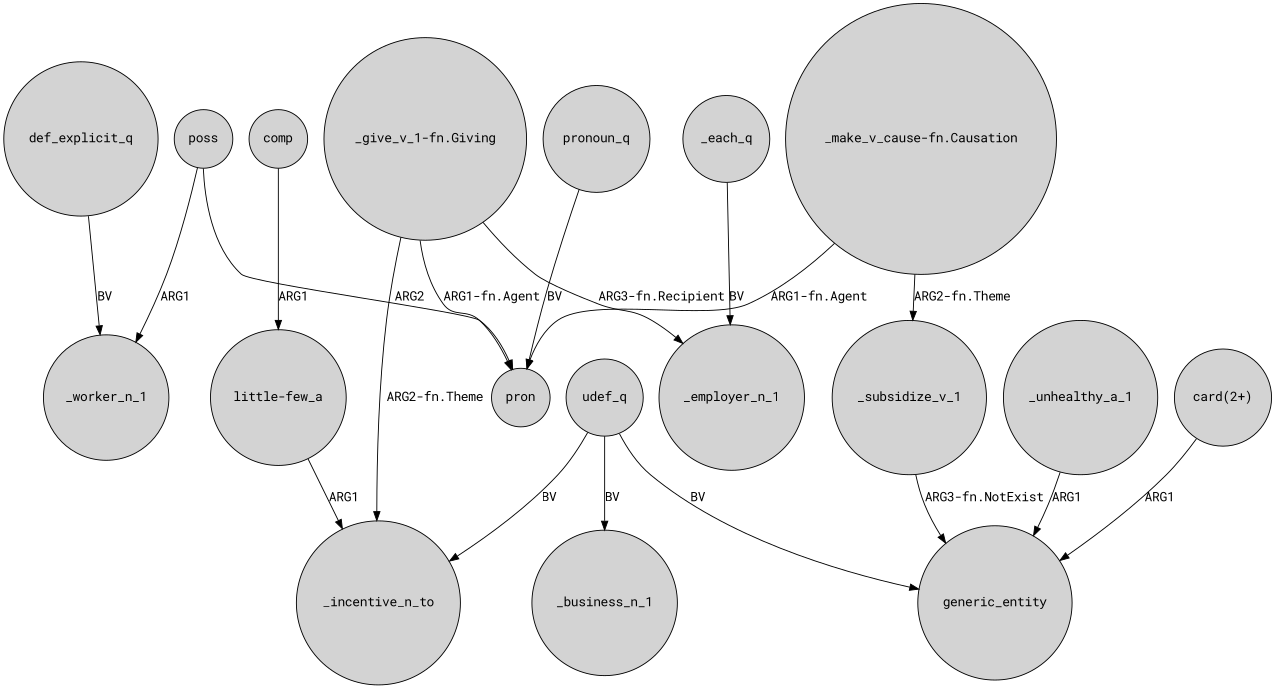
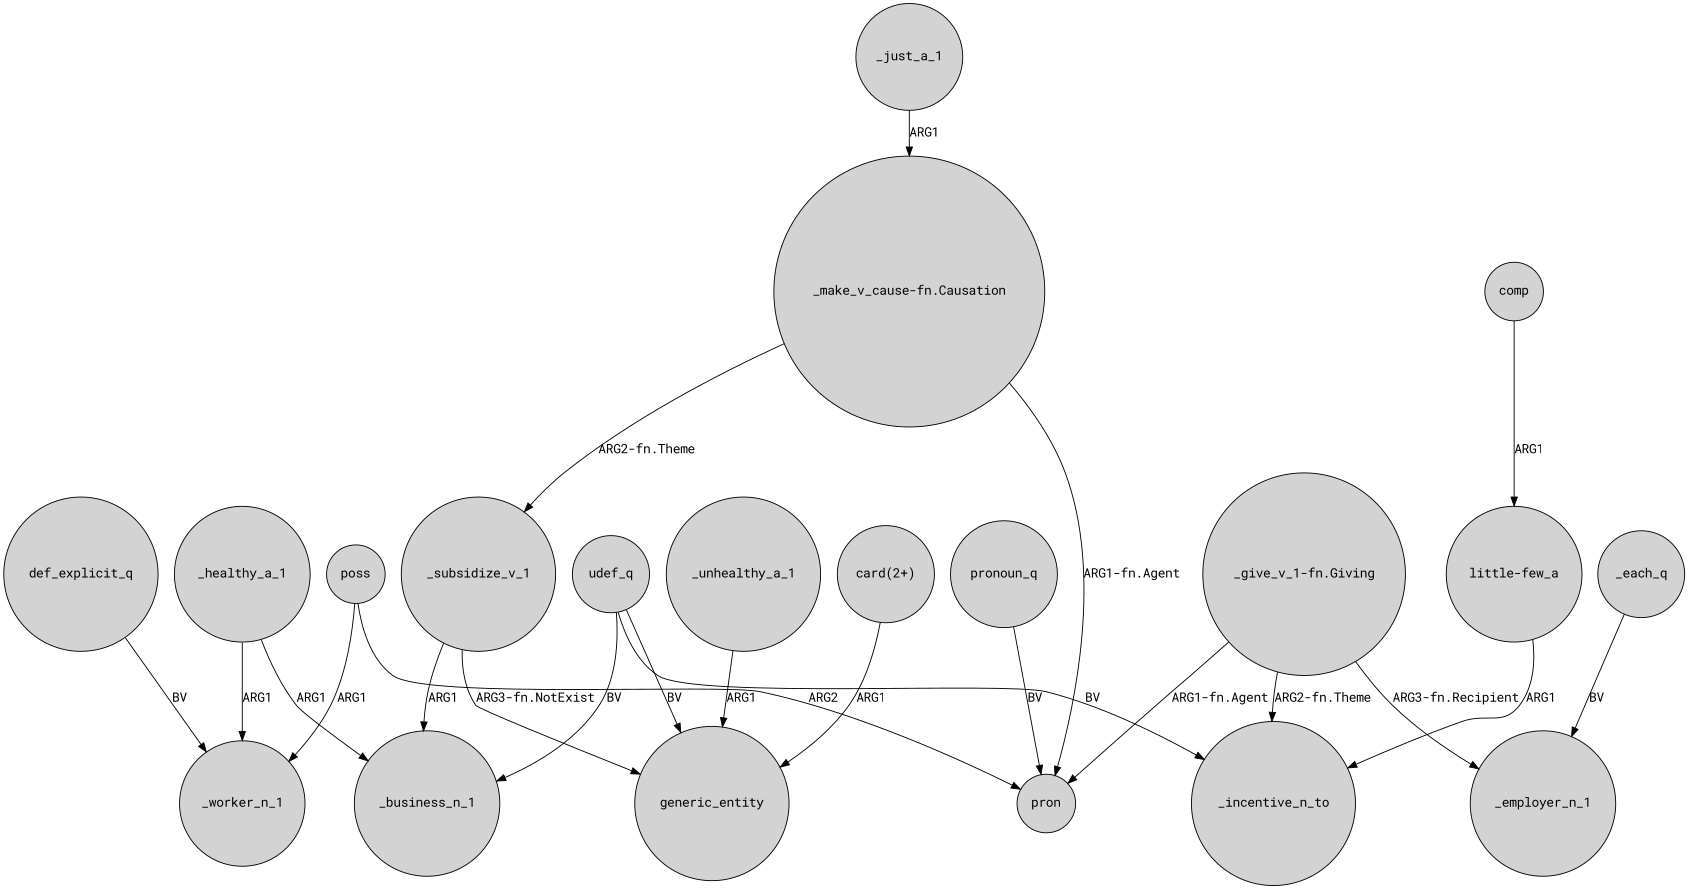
  digraph {
    fontname="Roboto Mono"
    node [fontname="Roboto Mono" shape=circle style=filled]
    edge [fontname="Roboto Mono"]
    poss
    _worker_n_1
    pron
    udef_q
    generic_entity
    _incentive_n_to
    _business_n_1
    _unhealthy_a_1
    "_give_v_1-fn.Giving"
    _employer_n_1
    "_make_v_cause-fn.Causation"
    _subsidize_v_1
    _each_q
+   _healthy_a_1
+   _just_a_1
    pronoun_q
    comp
    "little-few_a"
    "card(2+)"
    def_explicit_q
    poss -> _worker_n_1 [label=ARG1]
    poss -> pron [label=ARG2]
    udef_q -> generic_entity [label=BV]
    udef_q -> _incentive_n_to [label=BV]
    udef_q -> _business_n_1 [label=BV]
    _unhealthy_a_1 -> generic_entity [label=ARG1]
    "_give_v_1-fn.Giving" -> pron [label="ARG1-fn.Agent"]
    "_give_v_1-fn.Giving" -> _incentive_n_to [label="ARG2-fn.Theme"]
    "_give_v_1-fn.Giving" -> _employer_n_1 [label="ARG3-fn.Recipient"]
    "_make_v_cause-fn.Causation" -> pron [label="ARG1-fn.Agent"]
    "_make_v_cause-fn.Causation" -> _subsidize_v_1 [label="ARG2-fn.Theme"]
    _subsidize_v_1 -> generic_entity [label="ARG3-fn.NotExist"]
+   _subsidize_v_1 -> _business_n_1 [label=ARG1]
    _each_q -> _employer_n_1 [label=BV]
+   _healthy_a_1 -> _worker_n_1 [label=ARG1]
+   _healthy_a_1 -> _business_n_1 [label=ARG1]
+   _just_a_1 -> "_make_v_cause-fn.Causation" [label=ARG1]
    pronoun_q -> pron [label=BV]
    comp -> "little-few_a" [label=ARG1]
    "little-few_a" -> _incentive_n_to [label=ARG1]
    "card(2+)" -> generic_entity [label=ARG1]
    def_explicit_q -> _worker_n_1 [label=BV]
  }
